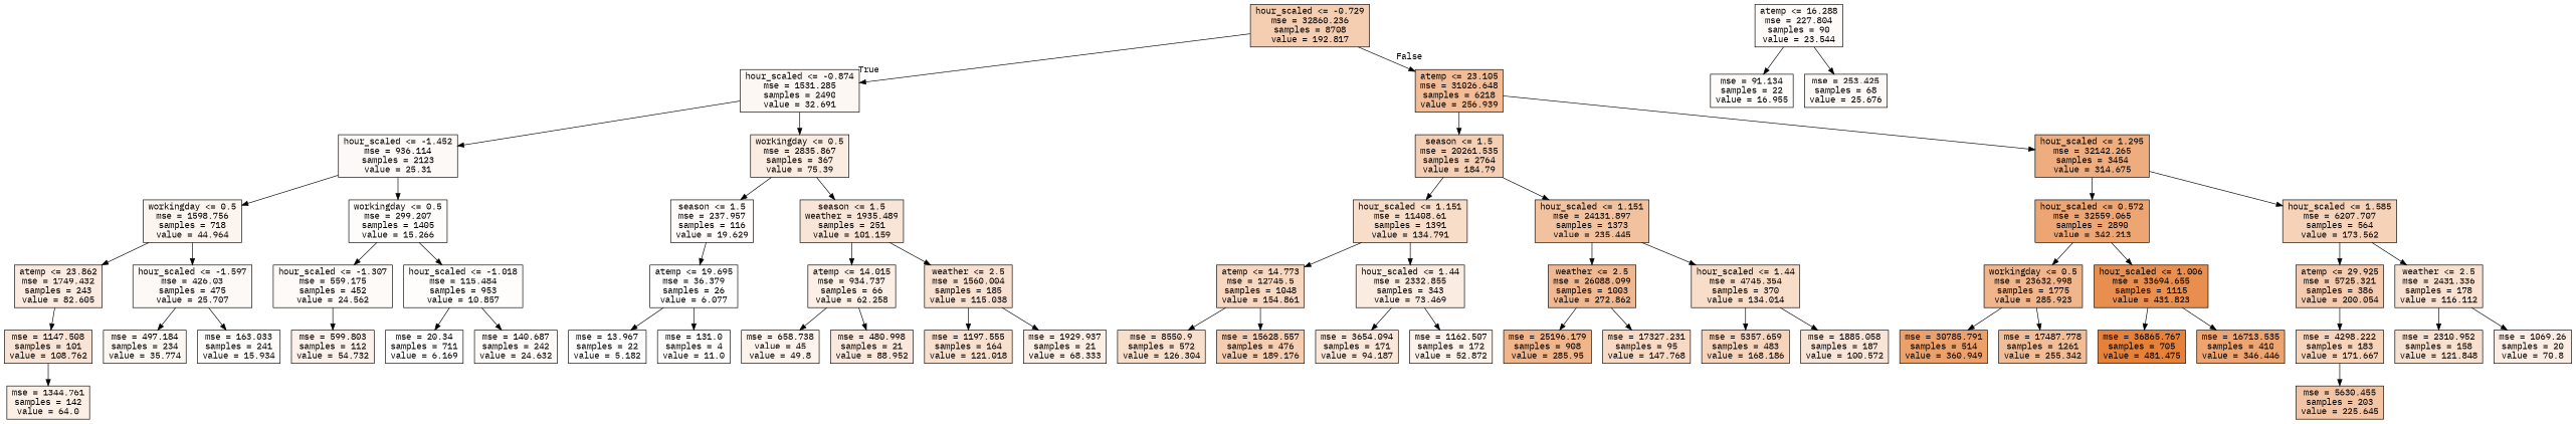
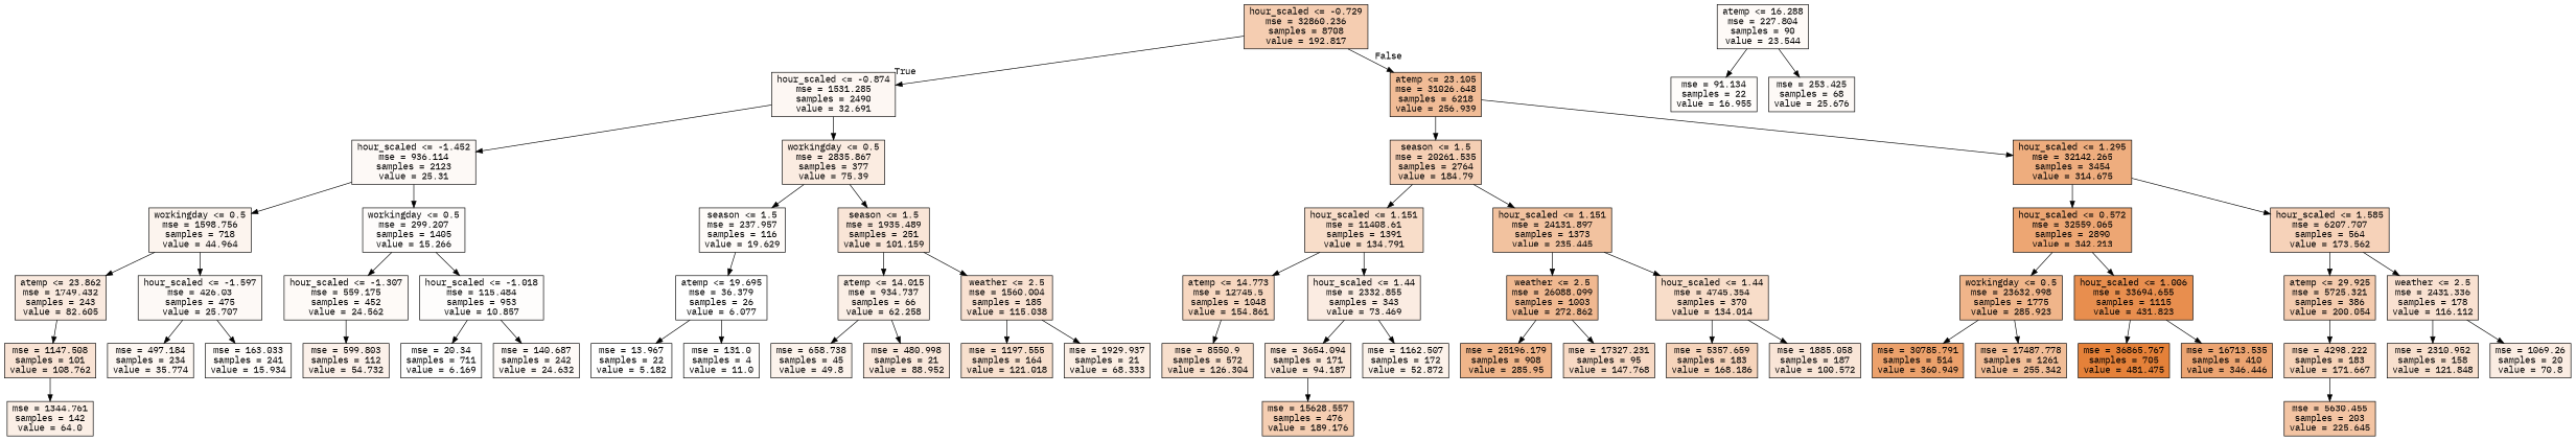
  digraph {
    fontname="IBM Plex Mono"
    node [color=black fillcolor="#e581390b" fontname="IBM Plex Mono" shape=box style=filled]
    edge [fontname="IBM Plex Mono"]
    n1 [fillcolor="#e5813964" label="hour_scaled <= -0.729\nmse = 32860.236\nsamples = 8708\nvalue = 192.817"]
    n2 [fillcolor="#e581390f" label="hour_scaled <= -0.874\nmse = 1531.285\nsamples = 2490\nvalue = 32.691"]
    n3 [fillcolor="#e5813987" label="atemp <= 23.105\nmse = 31026.648\nsamples = 6218\nvalue = 256.939"]
    n4 [label="hour_scaled <= -1.452\nmse = 936.114\nsamples = 2123\nvalue = 25.31"]
-   n5 [fillcolor="#e5813926" label="workingday <= 0.5\nmse = 2835.867\nsamples = 367\nvalue = 75.39"]
+   n5 [fillcolor="#e5813926" label="workingday <= 0.5\nmse = 2835.867\nsamples = 377\nvalue = 75.39"]
    n6 [fillcolor="#e5813960" label="season <= 1.5\nmse = 20261.535\nsamples = 2764\nvalue = 184.79"]
    n7 [fillcolor="#e58139a6" label="hour_scaled <= 1.295\nmse = 32142.265\nsamples = 3454\nvalue = 314.675"]
    n8 [fillcolor="#e5813915" label="workingday <= 0.5\nmse = 1598.756\nsamples = 718\nvalue = 44.964"]
    n9 [fillcolor="#e5813905" label="workingday <= 0.5\nmse = 299.207\nsamples = 1405\nvalue = 15.266"]
    n10 [fillcolor="#e5813908" label="season <= 1.5\nmse = 237.957\nsamples = 116\nvalue = 19.629"]
-   n11 [fillcolor="#e5813933" label="season <= 1.5\nweather = 1935.489\nsamples = 251\nvalue = 101.159"]
+   n11 [fillcolor="#e5813933" label="season <= 1.5\nmse = 1935.489\nsamples = 251\nvalue = 101.159"]
    n12 [fillcolor="#e5813929" label="atemp <= 23.862\nmse = 1749.432\nsamples = 243\nvalue = 82.605"]
    n13 [label="hour_scaled <= -1.597\nmse = 426.03\nsamples = 475\nvalue = 25.707"]
    n14 [fillcolor="#e581390a" label="hour_scaled <= -1.307\nmse = 559.175\nsamples = 452\nvalue = 24.562"]
    n15 [fillcolor="#e5813903" label="hour_scaled <= -1.018\nmse = 115.484\nsamples = 953\nvalue = 10.857"]
    n16 [fillcolor="#e5813937" label="mse = 1147.508\nsamples = 101\nvalue = 108.762"]
    n17 [fillcolor="#e5813910" label="mse = 497.184\nsamples = 234\nvalue = 35.774"]
    n18 [fillcolor="#e5813906" label="mse = 163.033\nsamples = 241\nvalue = 15.934"]
    n19 [fillcolor="#e581391f" label="mse = 1344.761\nsamples = 142\nvalue = 64.0"]
    n20 [fillcolor="#e581391b" label="mse = 599.803\nsamples = 112\nvalue = 54.732"]
    n21 [fillcolor="#e5813901" label="mse = 20.34\nsamples = 711\nvalue = 6.169"]
    n22 [fillcolor="#e581390a" label="mse = 140.687\nsamples = 242\nvalue = 24.632"]
    n23 [fillcolor="#e5813900" label="atemp <= 19.695\nmse = 36.379\nsamples = 26\nvalue = 6.077"]
    n24 [fillcolor="#e581391f" label="atemp <= 14.015\nmse = 934.737\nsamples = 66\nvalue = 62.258"]
    n25 [fillcolor="#e581393b" label="weather <= 2.5\nmse = 1560.004\nsamples = 185\nvalue = 115.038"]
    n26 [fillcolor="#e5813900" label="mse = 13.967\nsamples = 22\nvalue = 5.182"]
    n27 [fillcolor="#e5813903" label="mse = 131.0\nsamples = 4\nvalue = 11.0"]
    n28 [fillcolor="#e581390a" label="atemp <= 16.288\nmse = 227.804\nsamples = 90\nvalue = 23.544"]
    n29 [fillcolor="#e5813906" label="mse = 91.134\nsamples = 22\nvalue = 16.955"]
    n30 [label="mse = 253.425\nsamples = 68\nvalue = 25.676"]
-   n31 [fillcolor="#e5813918" label="mse = 658.738\nvalue = 45\nvalue = 49.8"]
+   n31 [fillcolor="#e5813918" label="mse = 658.738\nsamples = 45\nvalue = 49.8"]
    n32 [fillcolor="#e581392d" label="mse = 480.998\nsamples = 21\nvalue = 88.952"]
    n33 [fillcolor="#e581393e" label="mse = 1197.555\nsamples = 164\nvalue = 121.018"]
    n34 [fillcolor="#e5813922" label="mse = 1929.937\nsamples = 21\nvalue = 68.333"]
    n35 [fillcolor="#e5813945" label="hour_scaled <= 1.151\nmse = 11408.61\nsamples = 1391\nvalue = 134.791"]
    n36 [fillcolor="#e581397b" label="hour_scaled <= 1.151\nmse = 24131.897\nsamples = 1373\nvalue = 235.445"]
    n37 [fillcolor="#e58139b4" label="hour_scaled <= 0.572\nmse = 32559.065\nsamples = 2890\nvalue = 342.213"]
    n38 [fillcolor="#e581395a" label="hour_scaled <= 1.585\nmse = 6207.707\nsamples = 564\nvalue = 173.562"]
    n39 [fillcolor="#e5813950" label="atemp <= 14.773\nmse = 12745.5\nsamples = 1048\nvalue = 154.861"]
    n40 [fillcolor="#e5813925" label="hour_scaled <= 1.44\nmse = 2332.855\nsamples = 343\nvalue = 73.469"]
    n41 [fillcolor="#e581398f" label="weather <= 2.5\nmse = 26088.099\nsamples = 1003\nvalue = 272.862"]
    n42 [fillcolor="#e5813945" label="hour_scaled <= 1.44\nmse = 4745.354\nsamples = 370\nvalue = 134.014"]
    n43 [fillcolor="#e5813941" label="mse = 8550.9\nsamples = 572\nvalue = 126.304"]
    n44 [fillcolor="#e5813963" label="mse = 15628.557\nsamples = 476\nvalue = 189.176"]
    n45 [fillcolor="#e5813930" label="mse = 3654.094\nsamples = 171\nvalue = 94.187"]
    n46 [fillcolor="#e581391a" label="mse = 1162.507\nsamples = 172\nvalue = 52.872"]
    n47 [fillcolor="#e5813996" label="mse = 25196.179\nsamples = 908\nvalue = 285.95"]
    n48 [fillcolor="#e581394c" label="mse = 17327.231\nsamples = 95\nvalue = 147.768"]
-   n49 [fillcolor="#e5813957" label="mse = 5357.659\nsamples = 483\nvalue = 168.186"]
+   n49 [fillcolor="#e5813957" label="mse = 5357.659\nsamples = 183\nvalue = 168.186"]
    n50 [fillcolor="#e5813933" label="mse = 1885.058\nsamples = 187\nvalue = 100.572"]
    n51 [fillcolor="#e5813996" label="workingday <= 0.5\nmse = 23632.998\nsamples = 1775\nvalue = 285.923"]
    n52 [fillcolor="#e58139e4" label="hour_scaled <= 1.006\nmse = 33694.655\nsamples = 1115\nvalue = 431.823"]
    n53 [fillcolor="#e5813968" label="atemp <= 29.925\nmse = 5725.321\nsamples = 386\nvalue = 200.054"]
    n54 [fillcolor="#e581393b" label="weather <= 2.5\nmse = 2431.336\nsamples = 178\nvalue = 116.112"]
    n55 [fillcolor="#e58139be" label="mse = 30785.791\nsamples = 514\nvalue = 360.949"]
    n56 [fillcolor="#e5813986" label="mse = 17487.778\nsamples = 1261\nvalue = 255.342"]
    n57 [fillcolor="#e58139ff" label="mse = 36865.767\nsamples = 705\nvalue = 481.475"]
    n58 [fillcolor="#e58139b7" label="mse = 16713.535\nsamples = 410\nvalue = 346.446"]
    n59 [fillcolor="#e5813959" label="mse = 4298.222\nsamples = 183\nvalue = 171.667"]
    n60 [fillcolor="#e581393e" label="mse = 2310.952\nsamples = 158\nvalue = 121.848"]
    n61 [fillcolor="#e5813923" label="mse = 1069.26\nsamples = 20\nvalue = 70.8"]
    n62 [fillcolor="#e5813976" label="mse = 5630.455\nsamples = 203\nvalue = 225.645"]
    n1 -> n2 [headlabel=True labelangle=45 labeldistance=2.5]
    n1 -> n3 [headlabel=False labelangle=-45 labeldistance=2.5]
    n2 -> n4
    n2 -> n5
    n3 -> n6
    n3 -> n7
    n4 -> n8
    n4 -> n9
    n5 -> n10
    n5 -> n11
    n6 -> n35
    n6 -> n36
    n7 -> n37
    n7 -> n38
    n8 -> n12
    n8 -> n13
    n9 -> n14
    n9 -> n15
    n10 -> n23
    n11 -> n24
    n11 -> n25
    n12 -> n16
    n13 -> n17
    n13 -> n18
    n14 -> n20
    n15 -> n21
    n15 -> n22
    n16 -> n19
    n23 -> n26
    n23 -> n27
    n24 -> n31
    n24 -> n32
    n25 -> n33
    n25 -> n34
    n28 -> n29
    n28 -> n30
    n35 -> n39
    n35 -> n40
    n36 -> n41
    n36 -> n42
    n37 -> n51
    n37 -> n52
    n38 -> n53
    n38 -> n54
    n39 -> n43
-   n39 -> n44
+   n45 -> n44
    n40 -> n45
    n40 -> n46
    n41 -> n47
    n41 -> n48
    n42 -> n49
    n42 -> n50
    n51 -> n55
    n51 -> n56
    n52 -> n57
    n52 -> n58
    n53 -> n59
    n54 -> n60
    n54 -> n61
    n59 -> n62
  }
